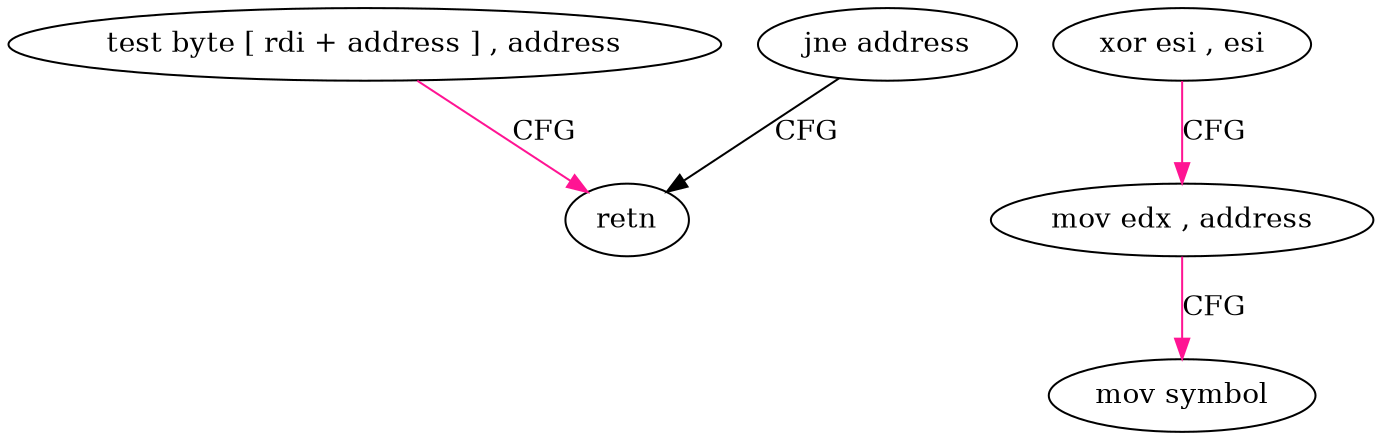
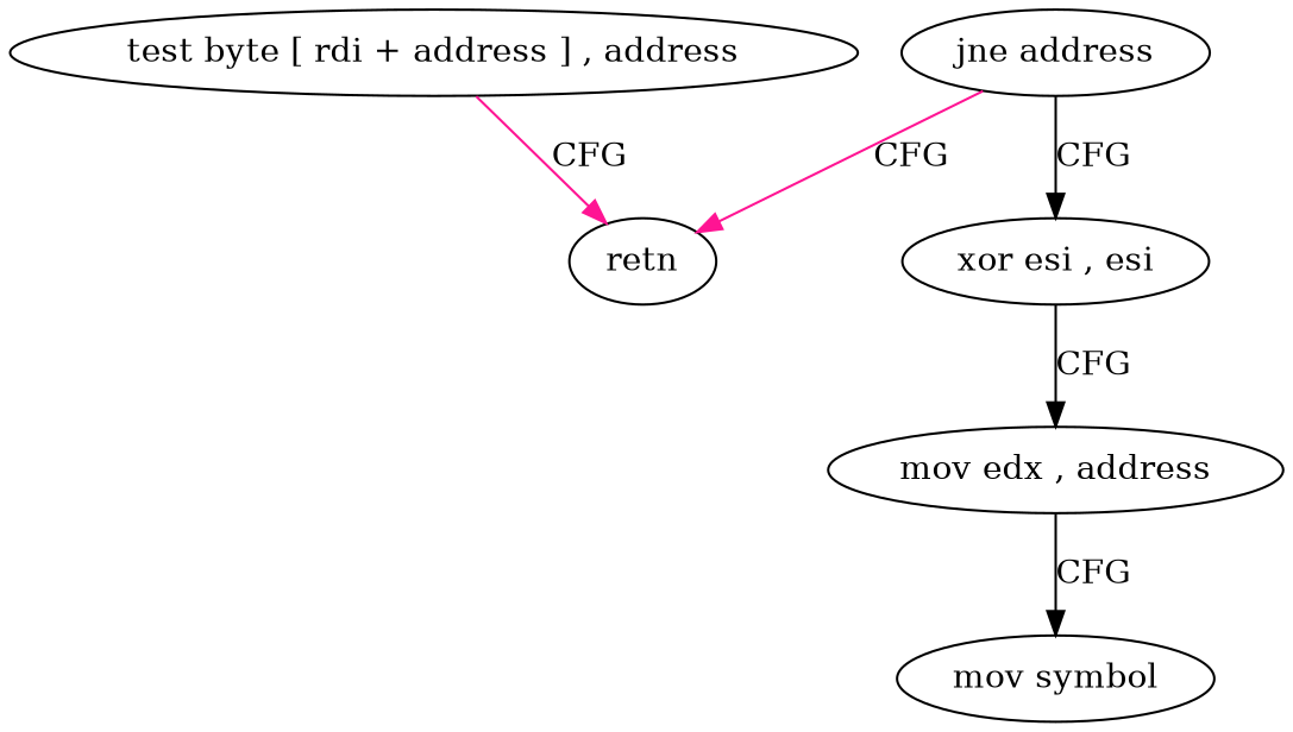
  digraph {
    edge [color=deeppink]
    n1 [label="test byte [ rdi + address ] , address"]
    n2 [label=retn]
    n3 [label="jne address"]
    n4 [label="xor esi , esi"]
    n5 [label="mov edx , address"]
    n6 [label="mov symbol"]
    n1 -> n2 [label=CFG]
-   n3 -> n2 [color=black label=CFG]
-   n4 -> n5 [label=CFG]
-   n5 -> n6 [label=CFG]
+   n3 -> n2 [label=CFG]
+   n3 -> n4 [color=black label=CFG]
+   n4 -> n5 [color=black label=CFG]
+   n5 -> n6 [color=black label=CFG]
  }
